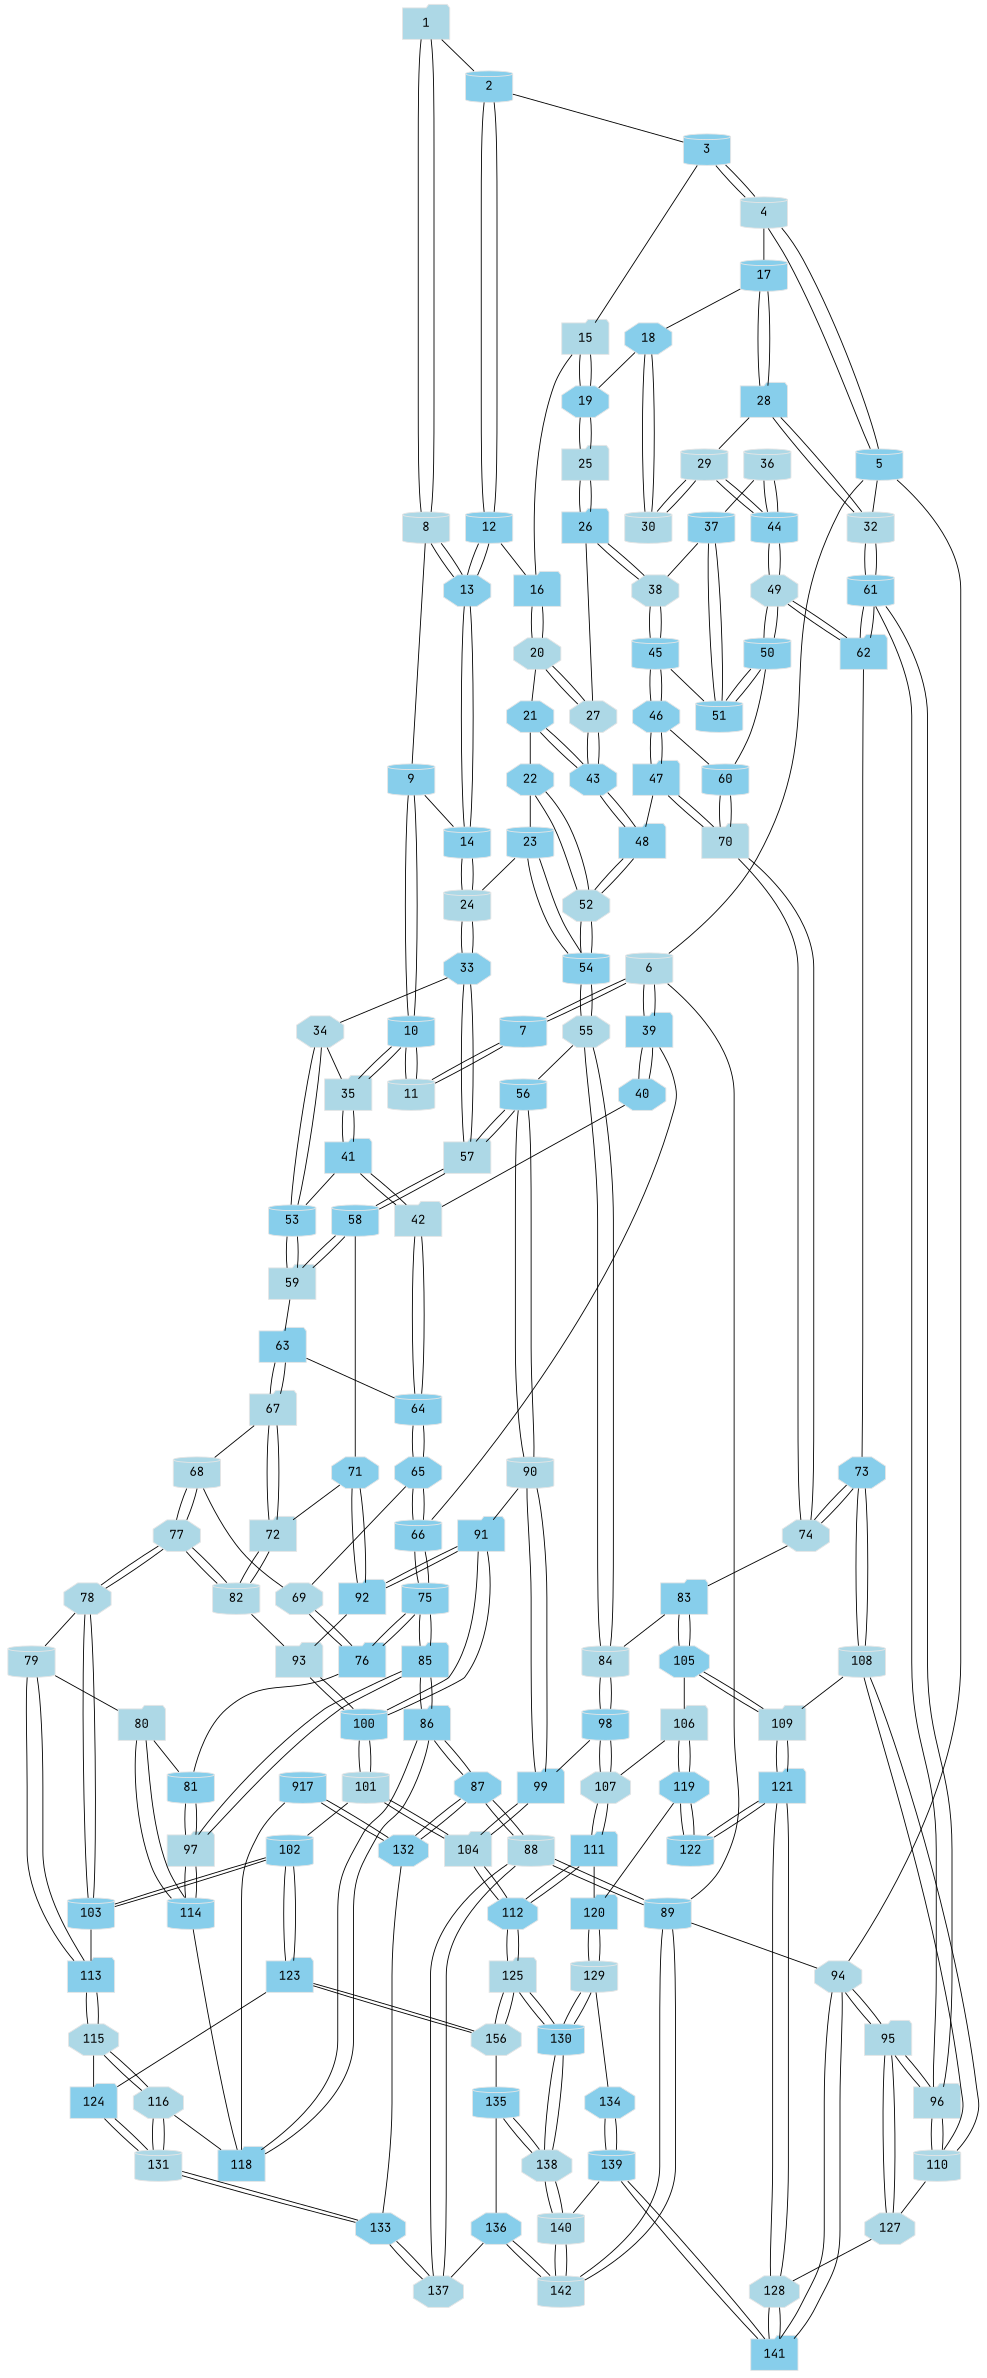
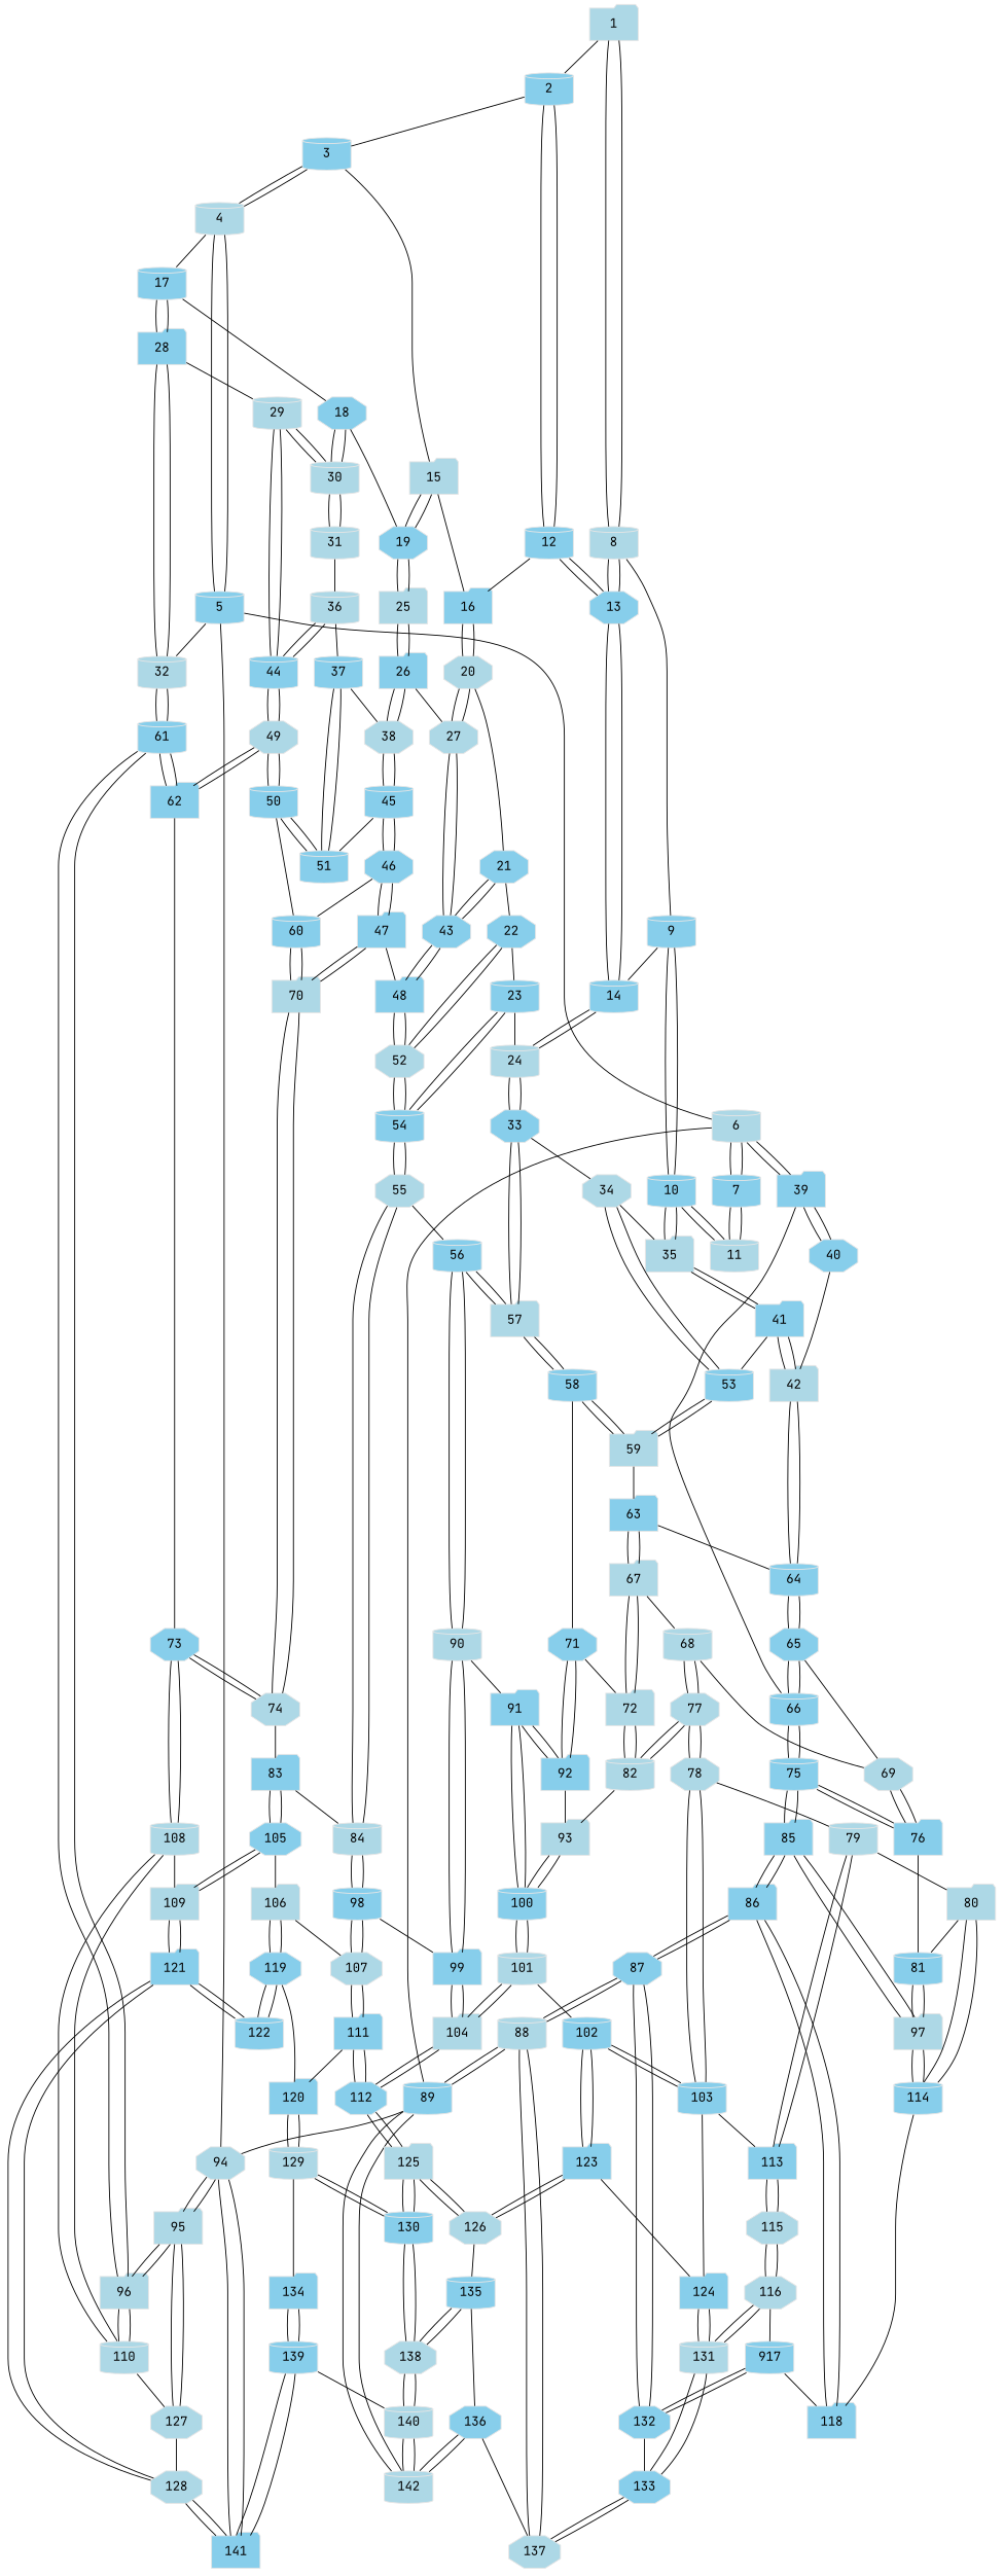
  graph {
    fontname="JetBrains Mono"
    node [color=gray90 fillcolor=skyblue fontname="JetBrains Mono" shape=cylinder style=filled]
    edge [fontname="JetBrains Mono"]
    1 [fillcolor=lightblue shape=folder]
    2
    8 [fillcolor=lightblue]
    3
    12
    9
    13 [shape=octagon]
    4 [fillcolor=lightblue]
    15 [fillcolor=lightblue shape=folder]
    16 [shape=folder]
    5
    17
    19 [shape=octagon]
    6 [fillcolor=lightblue]
    32 [fillcolor=lightblue]
    94 [fillcolor=lightblue shape=octagon]
    18 [shape=octagon]
    28 [shape=folder]
    7
    39 [shape=folder]
    89
    61
    95 [fillcolor=lightblue shape=folder]
    141 [shape=folder]
    11 [fillcolor=lightblue]
    40 [shape=octagon]
    66
    142 [fillcolor=lightblue]
    10
    14
    35 [fillcolor=lightblue shape=folder]
    24 [fillcolor=lightblue]
    41 [shape=folder]
    20 [fillcolor=lightblue shape=octagon]
    33 [shape=octagon]
    25 [fillcolor=lightblue shape=folder]
    21 [shape=octagon]
    27 [fillcolor=lightblue shape=octagon]
    30 [fillcolor=lightblue]
    29 [fillcolor=lightblue]
+   31 [fillcolor=lightblue]
    26 [shape=folder]
    22 [shape=octagon]
    43 [shape=octagon]
    23
    52 [fillcolor=lightblue shape=octagon]
    48 [shape=folder]
    54
    55 [fillcolor=lightblue shape=octagon]
    34 [fillcolor=lightblue shape=octagon]
    57 [fillcolor=lightblue shape=folder]
    38 [fillcolor=lightblue shape=octagon]
    36 [fillcolor=lightblue]
    45
    44
    49 [fillcolor=lightblue shape=octagon]
    37
    62 [shape=folder]
    96 [fillcolor=lightblue shape=folder]
    53
    58
    59 [fillcolor=lightblue shape=folder]
    42 [fillcolor=lightblue shape=folder]
    51
    46 [shape=octagon]
    75
    64
    65 [shape=octagon]
    50
    47 [shape=folder]
    60
    70 [fillcolor=lightblue shape=folder]
    74 [fillcolor=lightblue shape=octagon]
    73 [shape=octagon]
    63 [shape=folder]
    56
    84 [fillcolor=lightblue]
    90 [fillcolor=lightblue]
    98
    91 [shape=folder]
    99 [shape=folder]
    71 [shape=octagon]
    72 [fillcolor=lightblue shape=folder]
    92 [shape=folder]
    67 [fillcolor=lightblue shape=folder]
    110 [fillcolor=lightblue]
    108 [fillcolor=lightblue]
    68 [fillcolor=lightblue]
    69 [fillcolor=lightblue shape=octagon]
    76 [shape=folder]
    85 [shape=folder]
    77 [fillcolor=lightblue shape=octagon]
    82 [fillcolor=lightblue]
    78 [fillcolor=lightblue shape=octagon]
    81
    83 [shape=folder]
    93 [fillcolor=lightblue shape=folder]
    109 [fillcolor=lightblue shape=folder]
    105 [shape=octagon]
    97 [fillcolor=lightblue shape=folder]
    86 [shape=folder]
    79 [fillcolor=lightblue]
    103
    80 [fillcolor=lightblue shape=folder]
    113 [shape=folder]
    114
    115 [fillcolor=lightblue shape=octagon]
    118 [shape=folder]
    100
    106 [fillcolor=lightblue shape=folder]
    107 [fillcolor=lightblue shape=octagon]
    87 [shape=octagon]
    88 [fillcolor=lightblue]
    132 [shape=octagon]
    137 [fillcolor=lightblue shape=octagon]
    133 [shape=octagon]
    104 [fillcolor=lightblue shape=folder]
    101 [fillcolor=lightblue]
    127 [fillcolor=lightblue shape=octagon]
    128 [fillcolor=lightblue shape=octagon]
    111 [shape=folder]
    112 [shape=octagon]
    102
    123 [shape=folder]
    124 [shape=folder]
-   126 [fillcolor=lightblue shape=octagon label=156]
+   126 [fillcolor=lightblue shape=octagon]
    125 [fillcolor=lightblue shape=folder]
    119 [shape=octagon]
    121 [shape=folder]
    120 [shape=folder]
    122
    129 [fillcolor=lightblue]
    130
    116 [fillcolor=lightblue shape=octagon]
    n135 [label=917]
    131 [fillcolor=lightblue]
-   134 [shape=octagon]
+   134 [shape=folder]
    139
    135
    138 [fillcolor=lightblue shape=octagon]
    136 [shape=octagon]
    140 [fillcolor=lightblue]
    1 -- 2
    1 -- 8
    1 -- 8
    2 -- 3
    2 -- 12
    2 -- 12
    8 -- 9
    8 -- 13
    8 -- 13
    3 -- 4
    3 -- 4
    3 -- 15
    12 -- 13
    12 -- 13
    12 -- 16
    9 -- 10
    9 -- 10
    9 -- 14
    13 -- 14
    13 -- 14
    4 -- 5
    4 -- 5
    4 -- 17
    15 -- 16
    15 -- 19
    15 -- 19
    16 -- 20
    16 -- 20
    5 -- 6
    5 -- 32
    5 -- 94
    17 -- 18
    17 -- 28
    17 -- 28
    19 -- 25
    19 -- 25
    6 -- 7
    6 -- 7
    6 -- 39
    6 -- 39
    6 -- 89
    32 -- 61
    32 -- 61
    94 -- 95
    94 -- 95
    94 -- 141
    94 -- 141
    18 -- 19
    18 -- 30
    18 -- 30
    28 -- 32
    28 -- 32
    28 -- 29
    7 -- 11
    7 -- 11
    39 -- 40
    39 -- 40
    39 -- 66
    89 -- 94
    89 -- 142
    89 -- 142
    61 -- 62
    61 -- 62
    61 -- 96
    61 -- 96
    95 -- 96
    95 -- 96
    95 -- 127
    95 -- 127
    40 -- 42
    66 -- 75
    66 -- 75
    10 -- 11
    10 -- 11
    10 -- 35
    10 -- 35
    14 -- 24
    14 -- 24
    35 -- 41
    35 -- 41
    24 -- 33
    24 -- 33
    41 -- 53
    41 -- 42
    41 -- 42
    20 -- 21
    20 -- 27
    20 -- 27
    33 -- 34
    33 -- 57
    33 -- 57
    25 -- 26
    25 -- 26
    21 -- 22
    21 -- 43
    21 -- 43
    27 -- 43
    27 -- 43
+   30 -- 31
+   30 -- 31
    29 -- 30
    29 -- 30
    29 -- 44
    29 -- 44
+   31 -- 36
    26 -- 27
    26 -- 38
    26 -- 38
    22 -- 23
    22 -- 52
    22 -- 52
    43 -- 48
    43 -- 48
    23 -- 24
    23 -- 54
    23 -- 54
    52 -- 54
    52 -- 54
    48 -- 52
    48 -- 52
    54 -- 55
    54 -- 55
    55 -- 56
    55 -- 84
    55 -- 84
    34 -- 35
    34 -- 53
    34 -- 53
    57 -- 58
    57 -- 58
    38 -- 45
    38 -- 45
    36 -- 44
    36 -- 44
    36 -- 37
    45 -- 51
    45 -- 46
    45 -- 46
    44 -- 49
    44 -- 49
    49 -- 62
    49 -- 62
    49 -- 50
    49 -- 50
    37 -- 38
    37 -- 51
    37 -- 51
    62 -- 73
    96 -- 110
    96 -- 110
    53 -- 59
    53 -- 59
    58 -- 59
    58 -- 59
    58 -- 71
    59 -- 63
    42 -- 64
    42 -- 64
    46 -- 47
    46 -- 47
    46 -- 60
    75 -- 76
    75 -- 76
    75 -- 85
    75 -- 85
    64 -- 65
    64 -- 65
    65 -- 66
    65 -- 66
    65 -- 69
    50 -- 51
    50 -- 51
    50 -- 60
    47 -- 48
    47 -- 70
    47 -- 70
    60 -- 70
    60 -- 70
    70 -- 74
    70 -- 74
    74 -- 83
    73 -- 74
    73 -- 74
    73 -- 108
    73 -- 108
    63 -- 64
    63 -- 67
    63 -- 67
    56 -- 57
    56 -- 57
    56 -- 90
    56 -- 90
    84 -- 98
    84 -- 98
    90 -- 91
    90 -- 99
    90 -- 99
    98 -- 99
    98 -- 107
    98 -- 107
    91 -- 92
    91 -- 92
    91 -- 100
    91 -- 100
    99 -- 104
    99 -- 104
    71 -- 72
    71 -- 92
    71 -- 92
    72 -- 82
    72 -- 82
    92 -- 93
    67 -- 72
    67 -- 72
    67 -- 68
    110 -- 127
    108 -- 110
    108 -- 110
    108 -- 109
    68 -- 69
    68 -- 77
    68 -- 77
    69 -- 76
    69 -- 76
    76 -- 81
    85 -- 97
    85 -- 97
    85 -- 86
    85 -- 86
    77 -- 82
    77 -- 82
    77 -- 78
    77 -- 78
    82 -- 93
    78 -- 79
    78 -- 103
    78 -- 103
    81 -- 97
    81 -- 97
    83 -- 84
    83 -- 105
    83 -- 105
    93 -- 100
    93 -- 100
    109 -- 121
    109 -- 121
    105 -- 109
    105 -- 109
    105 -- 106
    97 -- 114
    97 -- 114
    86 -- 118
    86 -- 118
    86 -- 87
    86 -- 87
    79 -- 80
    79 -- 113
    79 -- 113
    103 -- 113
    80 -- 81
    80 -- 114
    80 -- 114
    113 -- 115
    113 -- 115
    114 -- 118
-   115 -- 124
+   103 -- 124
    115 -- 116
    115 -- 116
    100 -- 101
    100 -- 101
    106 -- 107
    106 -- 119
    106 -- 119
    107 -- 111
    107 -- 111
    87 -- 88
    87 -- 88
    87 -- 132
    87 -- 132
    88 -- 89
    88 -- 89
    88 -- 137
    88 -- 137
    132 -- 133
    133 -- 137
    133 -- 137
    104 -- 112
    104 -- 112
    101 -- 104
    101 -- 104
    101 -- 102
    127 -- 128
    128 -- 141
    128 -- 141
    111 -- 112
    111 -- 112
    111 -- 120
    112 -- 125
    112 -- 125
    102 -- 103
    102 -- 103
    102 -- 123
    102 -- 123
    123 -- 124
    123 -- 126
    123 -- 126
    124 -- 131
    124 -- 131
    126 -- 135
    125 -- 126
    125 -- 126
    125 -- 130
    125 -- 130
    119 -- 120
    119 -- 122
    119 -- 122
    121 -- 128
    121 -- 128
    121 -- 122
    121 -- 122
    120 -- 129
    120 -- 129
    129 -- 130
    129 -- 130
    129 -- 134
    130 -- 138
    130 -- 138
-   116 -- 118
+   116 -- n135
    116 -- 131
    116 -- 131
    n135 -- 118
    n135 -- 132
    n135 -- 132
    131 -- 133
    131 -- 133
    134 -- 139
    134 -- 139
    139 -- 141
    139 -- 141
    139 -- 140
    135 -- 138
    135 -- 138
    135 -- 136
    138 -- 140
    138 -- 140
    136 -- 142
    136 -- 142
    136 -- 137
    140 -- 142
    140 -- 142
  }
